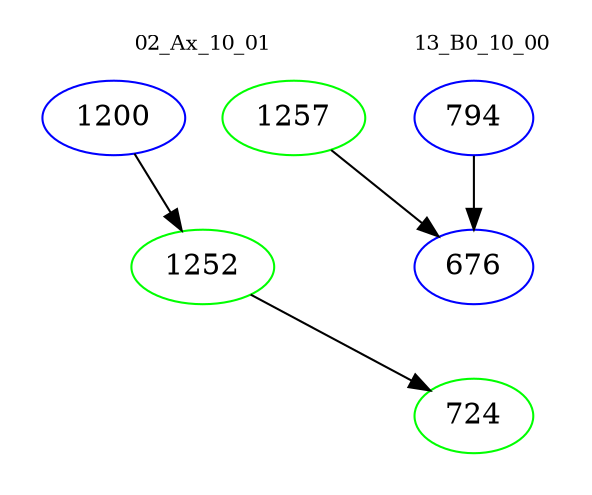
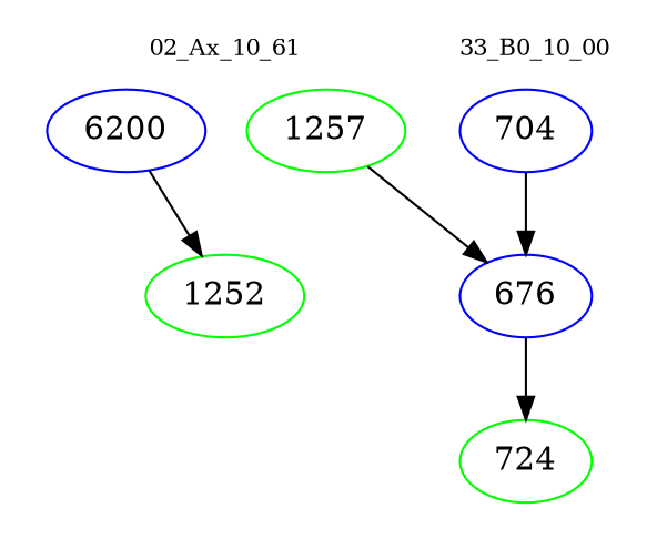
  digraph {
    node [color=green]
    edge [color=black]
    n1 [label=1257]
-   n2 [color=blue label=1200]
+   n2 [color=blue label=6200]
    n3 [label=1252]
-   n4 [color=blue label=794]
+   n4 [color=blue label=704]
    n5 [color=blue label=676]
    n6 [label=724]
    subgraph cluster_1 {
      color=white
      fontsize=10
-     label="02_Ax_10_01"
+     label="02_Ax_10_61"
      n1
      n2
      n3
    }
    subgraph cluster_2 {
      color=white
      fontsize=10
-     label="13_B0_10_00"
+     label="33_B0_10_00"
      n4
      n5
      n6
    }
    n1 -> n5
    n2 -> n3
    n4 -> n5
-   n3 -> n6
+   n5 -> n6
  }
